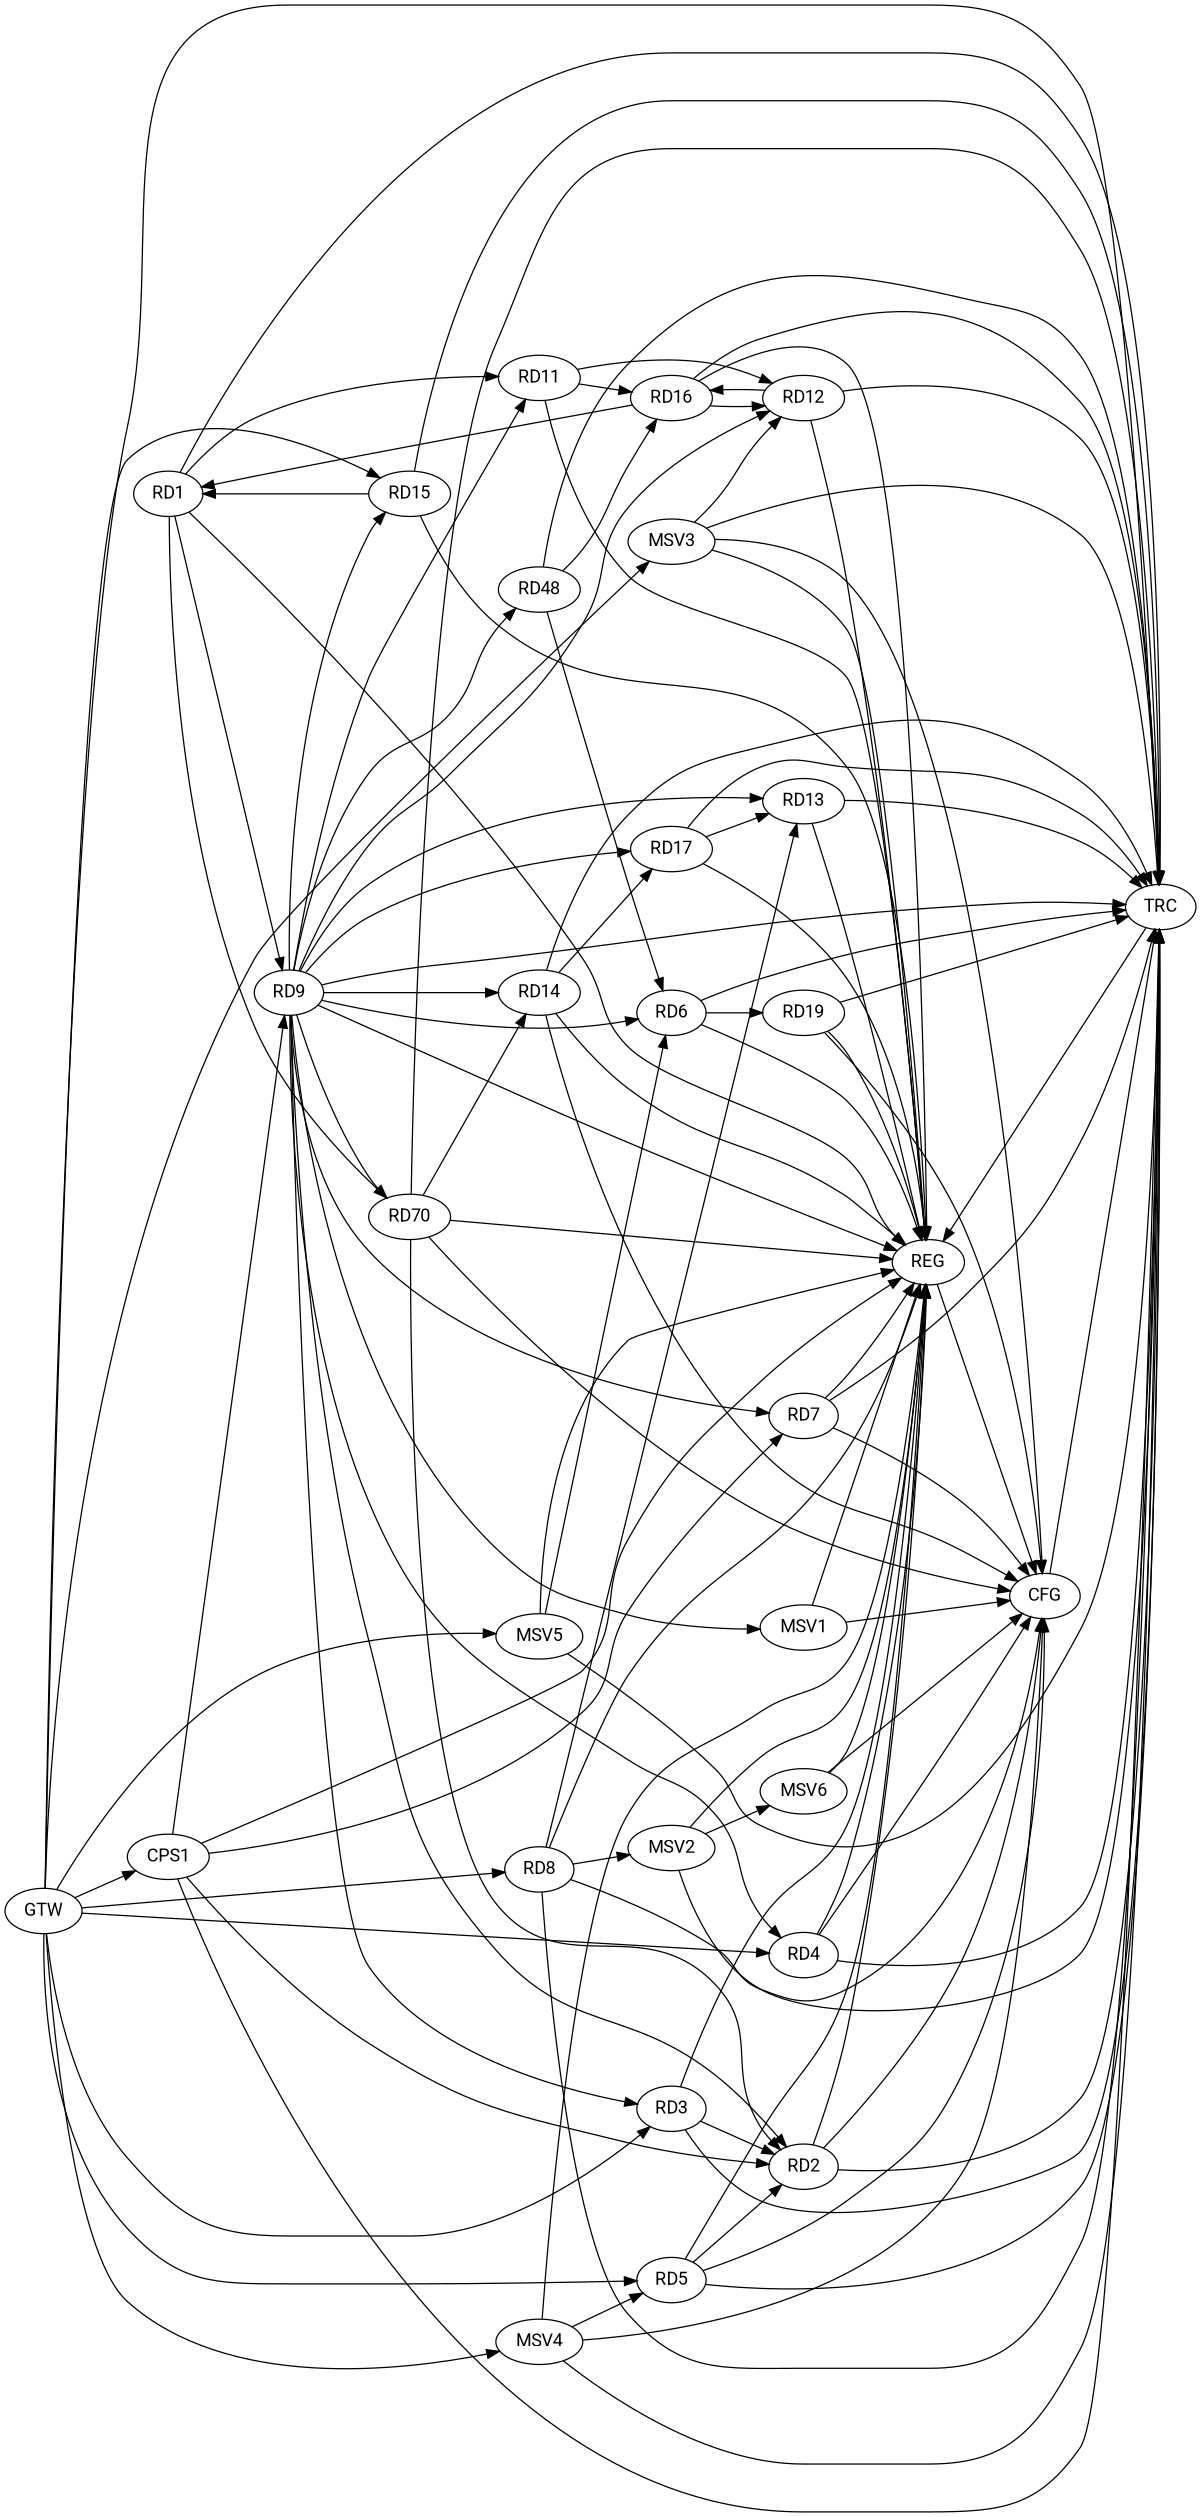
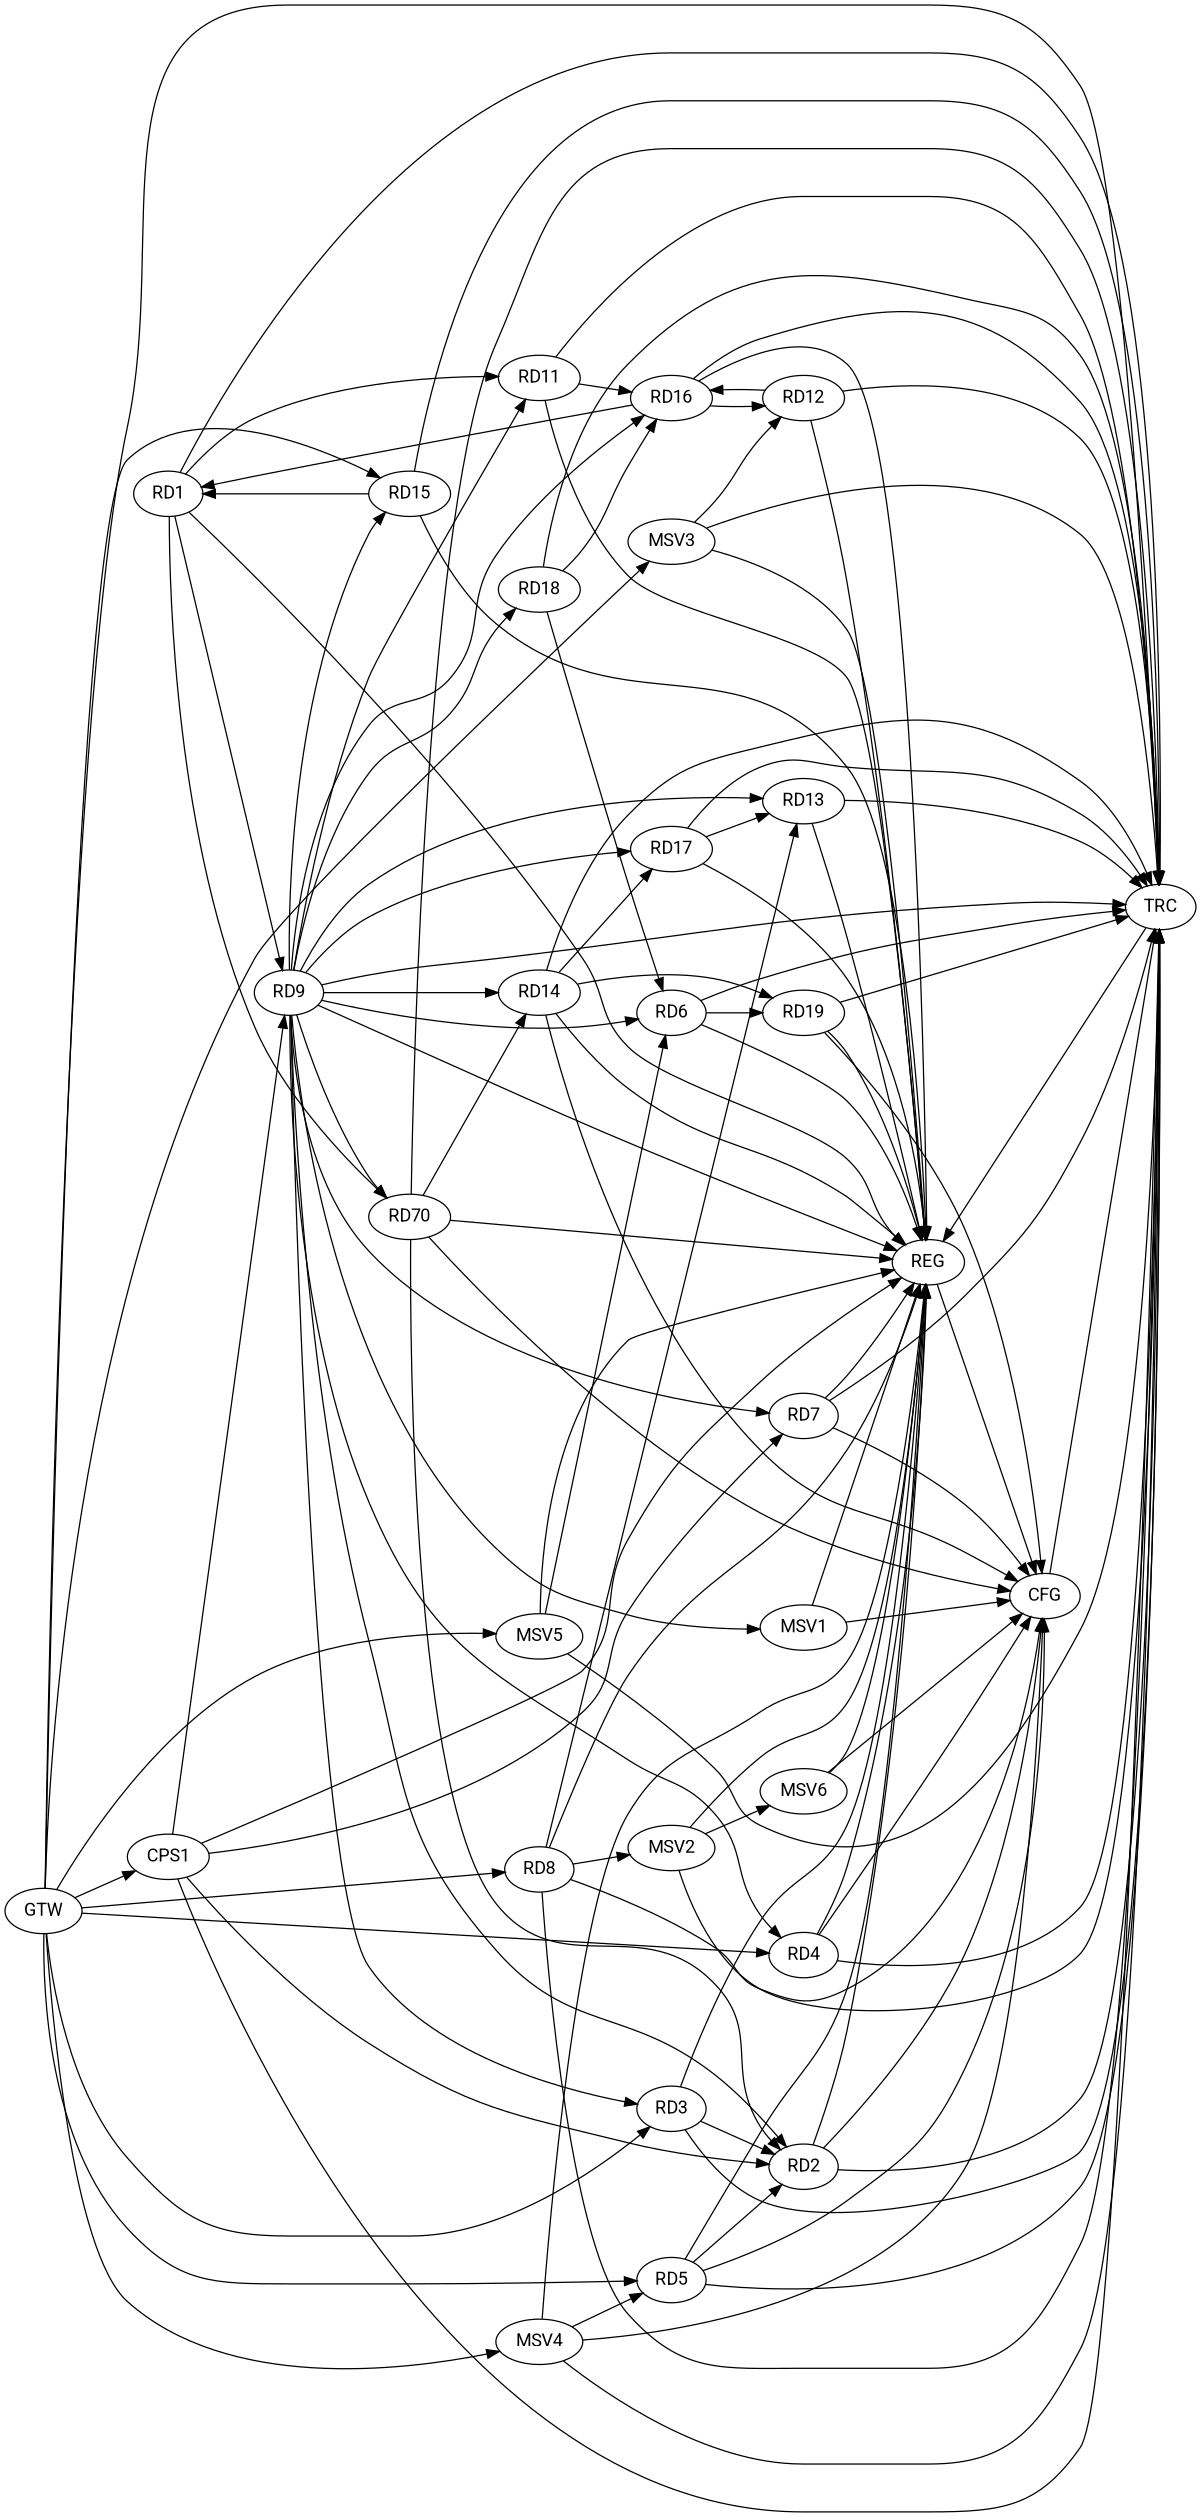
  strict digraph {
    fontname=Roboto
    rankdir=LR
    node [fontname=Roboto]
    edge [fontname=Roboto]
    n1 [label=RD1]
    n2 [label=RD9]
    n3 [label=RD70]
    n4 [label=RD11]
    n5 [label=REG]
    n6 [label=TRC]
    n7 [label=RD2]
    n8 [label=RD3]
    n9 [label=RD4]
    n10 [label=RD6]
    n11 [label=RD7]
    n12 [label=RD13]
    n13 [label=RD14]
    n14 [label=RD15]
    n15 [label=RD16]
    n16 [label=RD17]
-   n17 [label=RD48]
+   n17 [label=RD18]
    n18 [label=MSV1]
    n19 [label=CFG]
    n20 [label=RD5]
    n21 [label=RD19]
    n22 [label=RD8]
    n23 [label=MSV2]
    n24 [label=MSV6]
    n25 [label=RD12]
    n26 [label=CPS1]
    n27 [label=GTW]
    n28 [label=MSV3]
    n29 [label=MSV4]
    n30 [label=MSV5]
    n1 -> n2
    n1 -> n3
    n1 -> n4
    n1 -> n5
    n1 -> n6
    n2 -> n3
    n2 -> n4
    n2 -> n5
    n2 -> n6
    n2 -> n7
    n2 -> n8
    n2 -> n9
    n2 -> n10
    n2 -> n11
    n2 -> n12
    n2 -> n13
    n2 -> n14
-   n2 -> n25
+   n2 -> n15
    n2 -> n16
    n2 -> n17
    n2 -> n18
    n3 -> n5
    n3 -> n6
    n3 -> n7
    n3 -> n13
    n3 -> n19
    n4 -> n5
-   n4 -> n25
+   n4 -> n6
    n4 -> n15
    n5 -> n19
    n6 -> n5
    n7 -> n5
    n7 -> n6
    n7 -> n19
    n8 -> n5
    n8 -> n6
    n8 -> n7
    n9 -> n5
    n9 -> n6
    n9 -> n19
    n10 -> n5
    n10 -> n6
    n10 -> n21
    n11 -> n5
    n11 -> n6
    n11 -> n19
    n12 -> n5
    n12 -> n6
    n13 -> n5
    n13 -> n6
    n13 -> n16
    n13 -> n19
+   n13 -> n21
    n14 -> n1
    n14 -> n5
    n14 -> n6
    n15 -> n1
    n15 -> n5
    n15 -> n6
    n15 -> n25
    n16 -> n5
    n16 -> n6
    n16 -> n12
    n17 -> n6
    n17 -> n10
    n17 -> n15
    n18 -> n5
    n18 -> n19
    n19 -> n6
    n20 -> n5
    n20 -> n6
    n20 -> n7
    n20 -> n19
    n21 -> n5
    n21 -> n6
    n21 -> n19
    n22 -> n5
    n22 -> n6
    n22 -> n12
    n22 -> n19
    n22 -> n23
    n23 -> n5
    n23 -> n6
    n23 -> n24
    n24 -> n5
    n24 -> n19
    n25 -> n5
    n25 -> n6
    n25 -> n15
    n26 -> n2
    n26 -> n5
    n26 -> n6
    n26 -> n7
    n26 -> n11
    n27 -> n6
    n27 -> n8
    n27 -> n9
    n27 -> n14
    n27 -> n20
    n27 -> n22
    n27 -> n26
    n27 -> n28
    n27 -> n29
    n27 -> n30
    n28 -> n5
    n28 -> n6
-   n28 -> n19
    n28 -> n25
    n29 -> n5
    n29 -> n6
    n29 -> n19
    n29 -> n20
    n30 -> n5
    n30 -> n6
    n30 -> n10
  }
